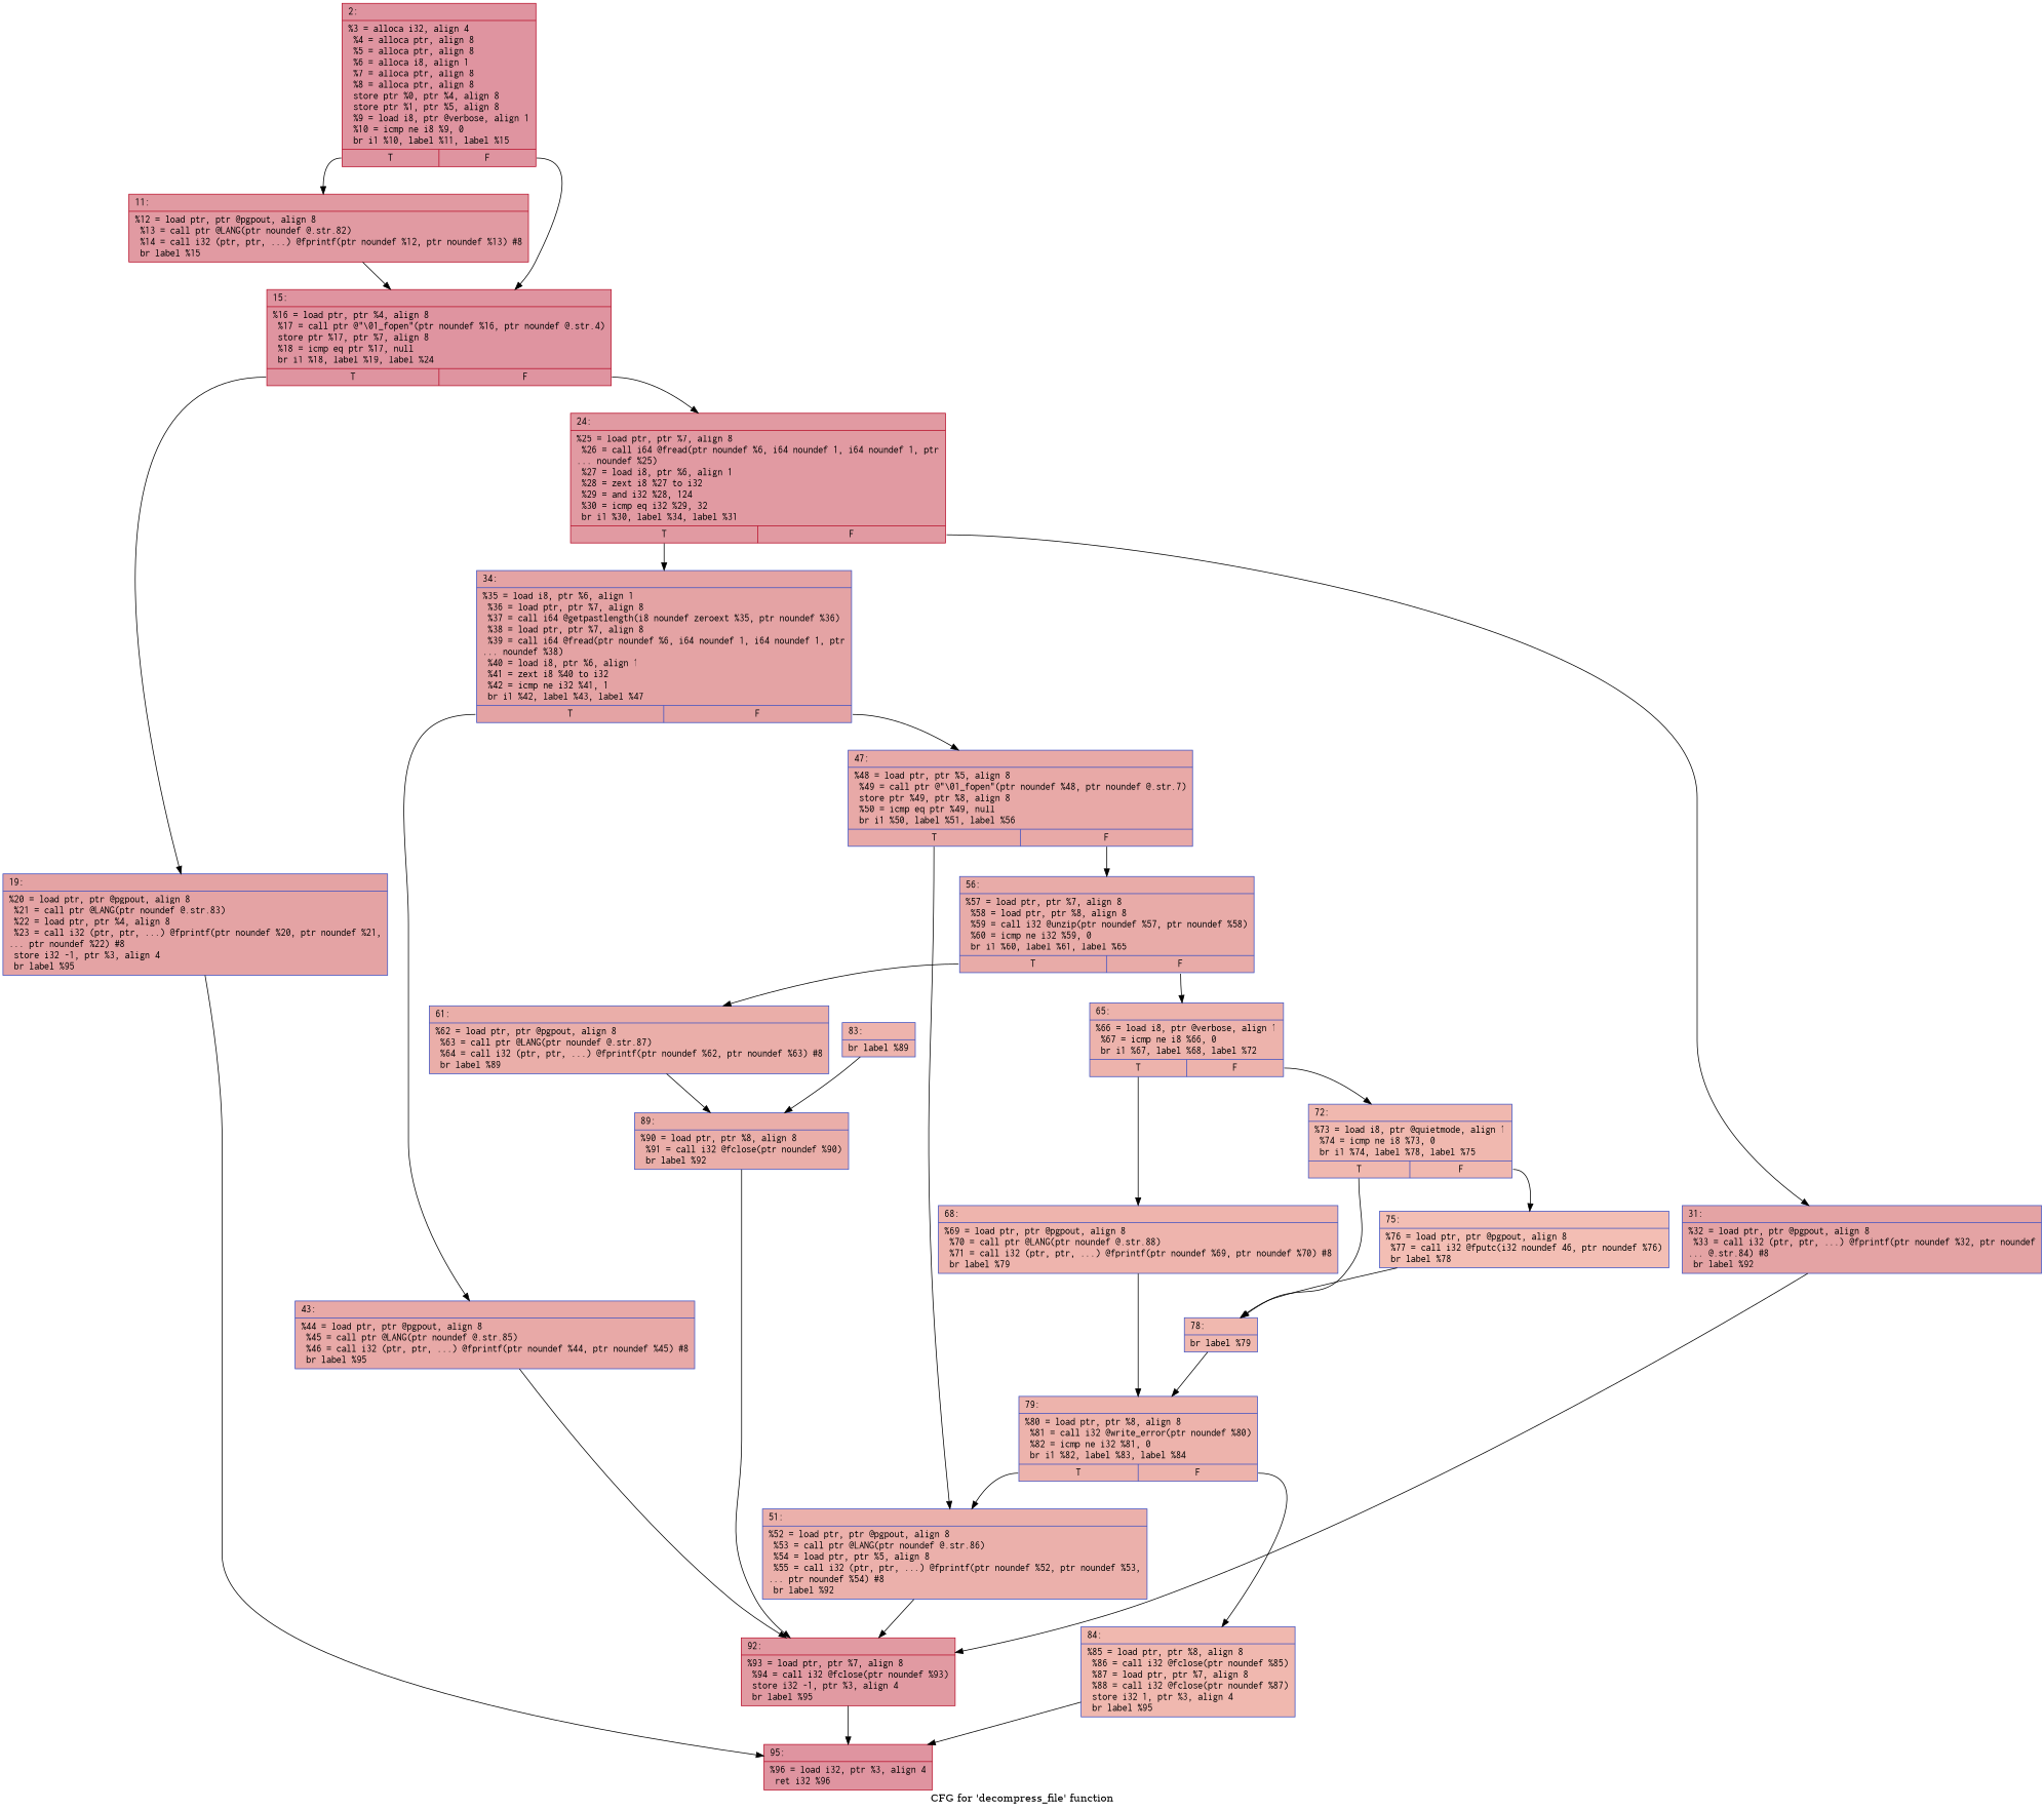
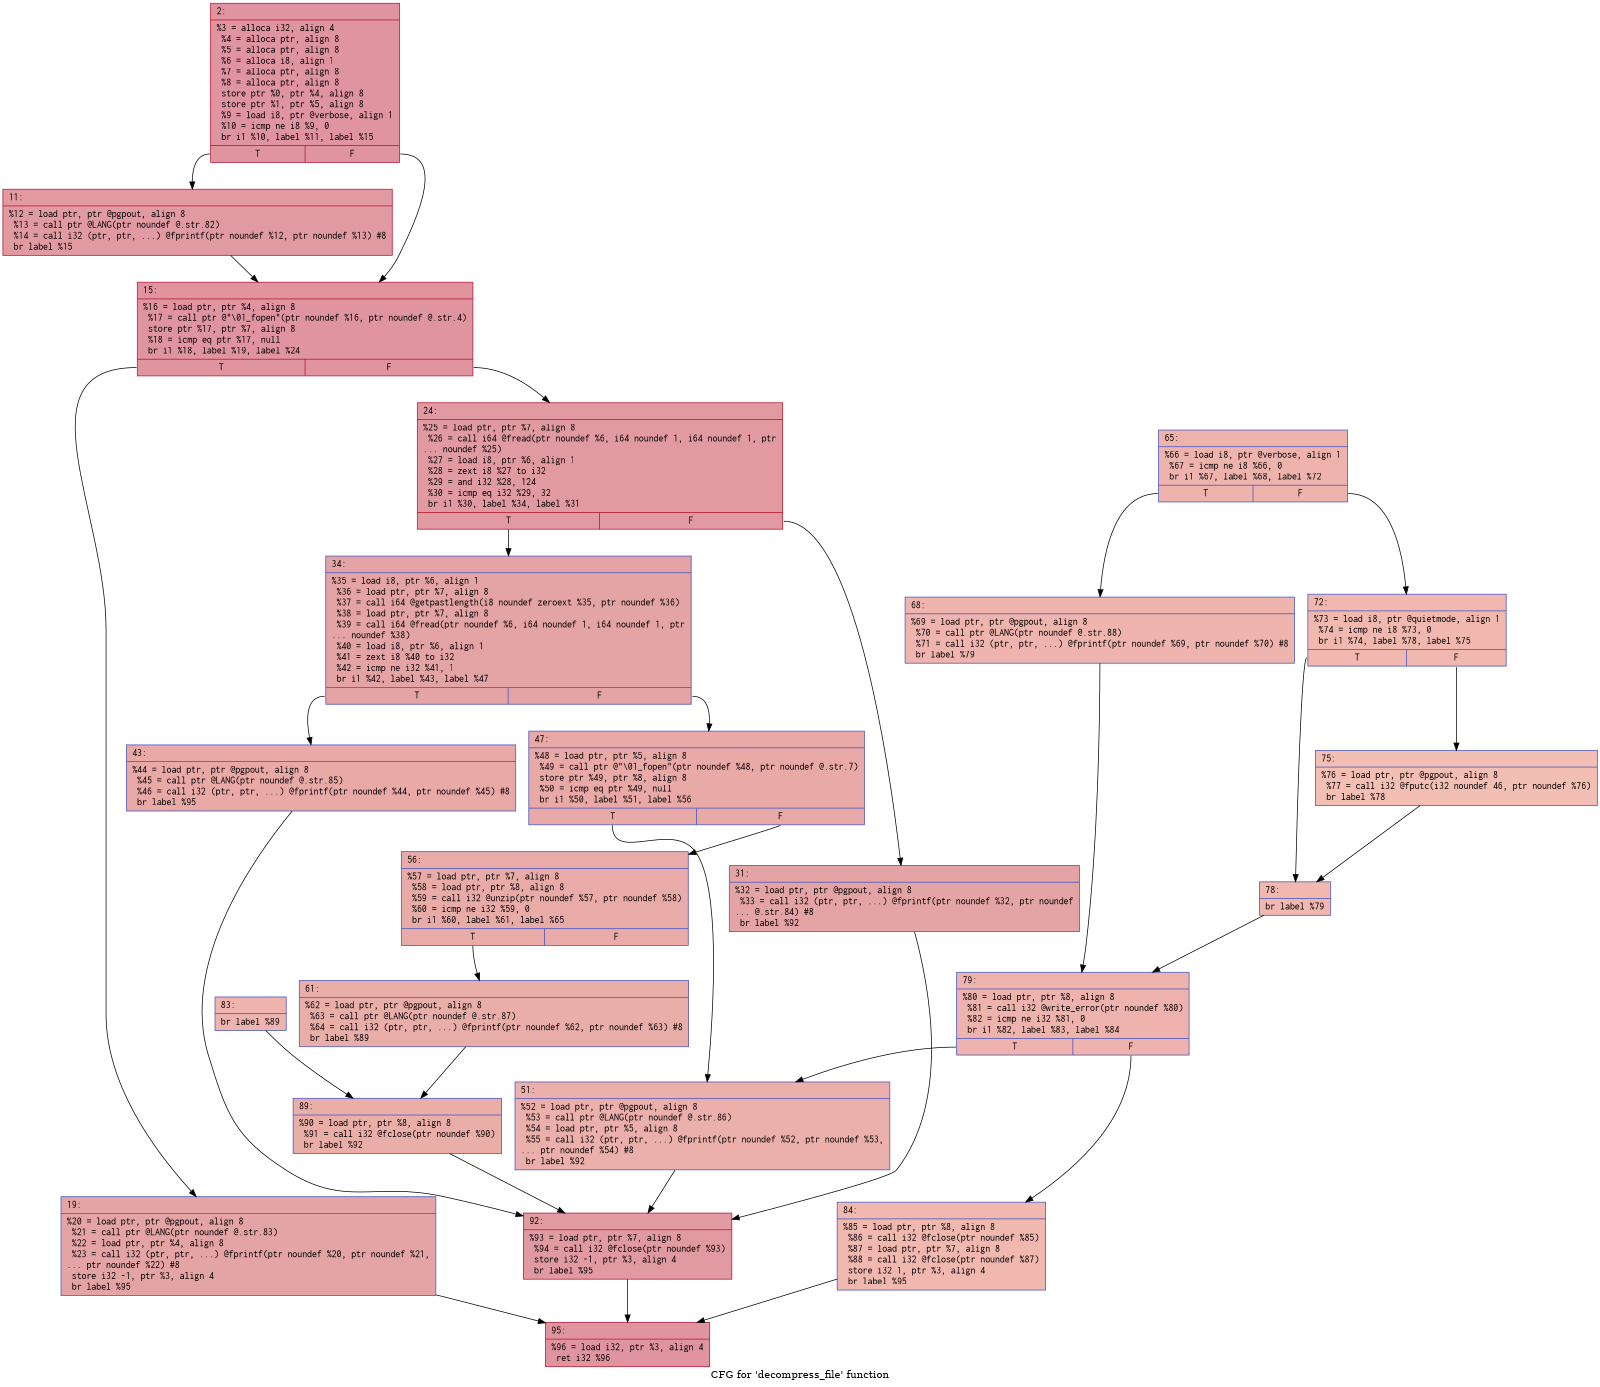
  digraph {
    label="CFG for 'decompress_file' function"
    node [color="#3d50c3ff" fillcolor="#b70d2870" fontname=Courier shape=record style=filled]
    n1 [color="#b70d28ff" label="{2:\l|  %3 = alloca i32, align 4\l  %4 = alloca ptr, align 8\l  %5 = alloca ptr, align 8\l  %6 = alloca i8, align 1\l  %7 = alloca ptr, align 8\l  %8 = alloca ptr, align 8\l  store ptr %0, ptr %4, align 8\l  store ptr %1, ptr %5, align 8\l  %9 = load i8, ptr @verbose, align 1\l  %10 = icmp ne i8 %9, 0\l  br i1 %10, label %11, label %15\l|{<s0>T|<s1>F}}"]
    n2 [color="#b70d28ff" fillcolor="#bb1b2c70" label="{11:\l|  %12 = load ptr, ptr @pgpout, align 8\l  %13 = call ptr @LANG(ptr noundef @.str.82)\l  %14 = call i32 (ptr, ptr, ...) @fprintf(ptr noundef %12, ptr noundef %13) #8\l  br label %15\l}"]
    n3 [color="#b70d28ff" label="{15:\l|  %16 = load ptr, ptr %4, align 8\l  %17 = call ptr @\"\\01_fopen\"(ptr noundef %16, ptr noundef @.str.4)\l  store ptr %17, ptr %7, align 8\l  %18 = icmp eq ptr %17, null\l  br i1 %18, label %19, label %24\l|{<s0>T|<s1>F}}"]
    n4 [fillcolor="#c32e3170" label="{19:\l|  %20 = load ptr, ptr @pgpout, align 8\l  %21 = call ptr @LANG(ptr noundef @.str.83)\l  %22 = load ptr, ptr %4, align 8\l  %23 = call i32 (ptr, ptr, ...) @fprintf(ptr noundef %20, ptr noundef %21,\l... ptr noundef %22) #8\l  store i32 -1, ptr %3, align 4\l  br label %95\l}"]
    n5 [color="#b70d28ff" fillcolor="#bb1b2c70" label="{24:\l|  %25 = load ptr, ptr %7, align 8\l  %26 = call i64 @fread(ptr noundef %6, i64 noundef 1, i64 noundef 1, ptr\l... noundef %25)\l  %27 = load i8, ptr %6, align 1\l  %28 = zext i8 %27 to i32\l  %29 = and i32 %28, 124\l  %30 = icmp eq i32 %29, 32\l  br i1 %30, label %34, label %31\l|{<s0>T|<s1>F}}"]
    n6 [color="#b70d28ff" label="{95:\l|  %96 = load i32, ptr %3, align 4\l  ret i32 %96\l}"]
    n7 [fillcolor="#c32e3170" label="{34:\l|  %35 = load i8, ptr %6, align 1\l  %36 = load ptr, ptr %7, align 8\l  %37 = call i64 @getpastlength(i8 noundef zeroext %35, ptr noundef %36)\l  %38 = load ptr, ptr %7, align 8\l  %39 = call i64 @fread(ptr noundef %6, i64 noundef 1, i64 noundef 1, ptr\l... noundef %38)\l  %40 = load i8, ptr %6, align 1\l  %41 = zext i8 %40 to i32\l  %42 = icmp ne i32 %41, 1\l  br i1 %42, label %43, label %47\l|{<s0>T|<s1>F}}"]
    n8 [fillcolor="#c32e3170" label="{31:\l|  %32 = load ptr, ptr @pgpout, align 8\l  %33 = call i32 (ptr, ptr, ...) @fprintf(ptr noundef %32, ptr noundef\l... @.str.84) #8\l  br label %92\l}"]
    n9 [fillcolor="#ca3b3770" label="{43:\l|  %44 = load ptr, ptr @pgpout, align 8\l  %45 = call ptr @LANG(ptr noundef @.str.85)\l  %46 = call i32 (ptr, ptr, ...) @fprintf(ptr noundef %44, ptr noundef %45) #8\l  br label %95\l}"]
    n10 [fillcolor="#ca3b3770" label="{47:\l|  %48 = load ptr, ptr %5, align 8\l  %49 = call ptr @\"\\01_fopen\"(ptr noundef %48, ptr noundef @.str.7)\l  store ptr %49, ptr %8, align 8\l  %50 = icmp eq ptr %49, null\l  br i1 %50, label %51, label %56\l|{<s0>T|<s1>F}}"]
    n11 [color="#b70d28ff" fillcolor="#bb1b2c70" label="{92:\l|  %93 = load ptr, ptr %7, align 8\l  %94 = call i32 @fclose(ptr noundef %93)\l  store i32 -1, ptr %3, align 4\l  br label %95\l}"]
    n12 [fillcolor="#d24b4070" label="{51:\l|  %52 = load ptr, ptr @pgpout, align 8\l  %53 = call ptr @LANG(ptr noundef @.str.86)\l  %54 = load ptr, ptr %5, align 8\l  %55 = call i32 (ptr, ptr, ...) @fprintf(ptr noundef %52, ptr noundef %53,\l... ptr noundef %54) #8\l  br label %92\l}"]
    n13 [fillcolor="#cc403a70" label="{56:\l|  %57 = load ptr, ptr %7, align 8\l  %58 = load ptr, ptr %8, align 8\l  %59 = call i32 @unzip(ptr noundef %57, ptr noundef %58)\l  %60 = icmp ne i32 %59, 0\l  br i1 %60, label %61, label %65\l|{<s0>T|<s1>F}}"]
    n14 [fillcolor="#d0473d70" label="{61:\l|  %62 = load ptr, ptr @pgpout, align 8\l  %63 = call ptr @LANG(ptr noundef @.str.87)\l  %64 = call i32 (ptr, ptr, ...) @fprintf(ptr noundef %62, ptr noundef %63) #8\l  br label %89\l}"]
    n15 [fillcolor="#d6524470" label="{65:\l|  %66 = load i8, ptr @verbose, align 1\l  %67 = icmp ne i8 %66, 0\l  br i1 %67, label %68, label %72\l|{<s0>T|<s1>F}}"]
    n16 [fillcolor="#d0473d70" label="{89:\l|  %90 = load ptr, ptr %8, align 8\l  %91 = call i32 @fclose(ptr noundef %90)\l  br label %92\l}"]
    n17 [fillcolor="#d8564670" label="{68:\l|  %69 = load ptr, ptr @pgpout, align 8\l  %70 = call ptr @LANG(ptr noundef @.str.88)\l  %71 = call i32 (ptr, ptr, ...) @fprintf(ptr noundef %69, ptr noundef %70) #8\l  br label %79\l}"]
    n18 [fillcolor="#dc5d4a70" label="{72:\l|  %73 = load i8, ptr @quietmode, align 1\l  %74 = icmp ne i8 %73, 0\l  br i1 %74, label %78, label %75\l|{<s0>T|<s1>F}}"]
    n19 [fillcolor="#d6524470" label="{79:\l|  %80 = load ptr, ptr %8, align 8\l  %81 = call i32 @write_error(ptr noundef %80)\l  %82 = icmp ne i32 %81, 0\l  br i1 %82, label %83, label %84\l|{<s0>T|<s1>F}}"]
    n20 [fillcolor="#dc5d4a70" label="{78:\l|  br label %79\l}"]
    n21 [fillcolor="#e36c5570" label="{75:\l|  %76 = load ptr, ptr @pgpout, align 8\l  %77 = call i32 @fputc(i32 noundef 46, ptr noundef %76)\l  br label %78\l}"]
    n22 [fillcolor="#dc5d4a70" label="{84:\l|  %85 = load ptr, ptr %8, align 8\l  %86 = call i32 @fclose(ptr noundef %85)\l  %87 = load ptr, ptr %7, align 8\l  %88 = call i32 @fclose(ptr noundef %87)\l  store i32 1, ptr %3, align 4\l  br label %95\l}"]
    n23 [fillcolor="#d8564670" label="{83:\l|  br label %89\l}"]
    n1 -> n2 [tailport=s0]
    n1 -> n3 [tailport=s1]
    n2 -> n3
    n3 -> n4 [tailport=s0]
    n3 -> n5 [tailport=s1]
    n4 -> n6
    n5 -> n7 [tailport=s0]
    n5 -> n8 [tailport=s1]
    n7 -> n9 [tailport=s0]
    n7 -> n10 [tailport=s1]
    n8 -> n11
    n9 -> n11
    n10 -> n12 [tailport=s0]
    n10 -> n13 [tailport=s1]
    n11 -> n6
    n12 -> n11
    n13 -> n14 [tailport=s0]
-   n13 -> n15 [tailport=s1]
    n14 -> n16
    n15 -> n17 [tailport=s0]
    n15 -> n18 [tailport=s1]
    n16 -> n11
    n17 -> n19
    n18 -> n20 [tailport=s0]
    n18 -> n21 [tailport=s1]
    n19 -> n12 [tailport=s0]
    n19 -> n22 [tailport=s1]
    n20 -> n19
    n21 -> n20
    n22 -> n6
    n23 -> n16
  }
